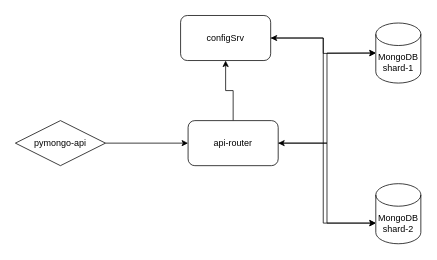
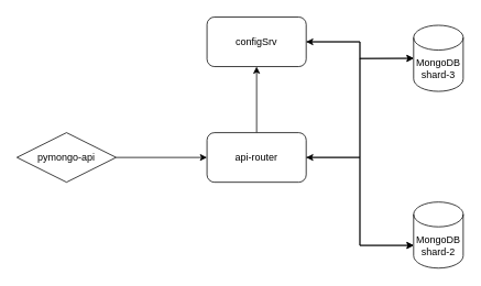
  <mxCell id="0" />
  <mxCell id="1" parent="0" />
- <mxCell id="2" value="MongoDB&lt;br&gt;shard-1" style="shape=cylinder3;whiteSpace=wrap;html=1;boundedLbl=1;backgroundOutline=1;size=15;" parent="1" vertex="1"><mxGeometry x="500" y="30" width="60" height="80" as="geometry" /></mxCell>
+ <mxCell id="2" value="MongoDB&lt;br&gt;shard-3" style="shape=cylinder3;whiteSpace=wrap;html=1;boundedLbl=1;backgroundOutline=1;size=15;" parent="1" vertex="1"><mxGeometry x="500" y="30" width="60" height="80" as="geometry" /></mxCell>
  <mxCell id="3" value="pymongo-api" style="rhombus;whiteSpace=wrap;html=1;" parent="1" vertex="1"><mxGeometry x="20" y="160" width="120" height="60" as="geometry" /></mxCell>
  <mxCell id="4" style="edgeStyle=orthogonalEdgeStyle;rounded=0;orthogonalLoop=1;jettySize=auto;html=1;exitX=1;exitY=0.5;exitDx=0;exitDy=0;" parent="1" source="3" target="7" edge="1"><mxGeometry relative="1" as="geometry"><mxPoint x="340" y="70" as="targetPoint" /></mxGeometry></mxCell>
  <mxCell id="5" value="MongoDB&lt;br&gt;shard-2" style="shape=cylinder3;whiteSpace=wrap;html=1;boundedLbl=1;backgroundOutline=1;size=15;" vertex="1" parent="1"><mxGeometry x="500" y="244" width="60" height="80" as="geometry" /></mxCell>
  <mxCell id="6" style="edgeStyle=orthogonalEdgeStyle;rounded=0;orthogonalLoop=1;jettySize=auto;html=1;entryX=0.5;entryY=1;entryDx=0;entryDy=0;" edge="1" parent="1" source="7" target="9"><mxGeometry relative="1" as="geometry" /></mxCell>
  <mxCell id="7" value="api-router" style="rounded=1;whiteSpace=wrap;html=1;" vertex="1" parent="1"><mxGeometry x="250" y="160" width="120" height="60" as="geometry" /></mxCell>
  <mxCell id="8" style="edgeStyle=orthogonalEdgeStyle;rounded=0;orthogonalLoop=1;jettySize=auto;html=1;" edge="1" parent="1" source="9"><mxGeometry relative="1" as="geometry"><mxPoint x="500" y="70" as="targetPoint" /></mxGeometry></mxCell>
- <mxCell id="9" value="configSrv" style="rounded=1;whiteSpace=wrap;html=1;" vertex="1" parent="1"><mxGeometry x="240" y="20" width="120" height="60" as="geometry" /></mxCell>
+ <mxCell id="9" value="configSrv" style="rounded=1;whiteSpace=wrap;html=1;" vertex="1" parent="1"><mxGeometry x="250" y="20" width="120" height="60" as="geometry" /></mxCell>
  <mxCell id="10" style="edgeStyle=orthogonalEdgeStyle;rounded=0;orthogonalLoop=1;jettySize=auto;html=1;entryX=0;entryY=0.5;entryDx=0;entryDy=0;entryPerimeter=0;" edge="1" parent="1" source="7" target="2"><mxGeometry relative="1" as="geometry" /></mxCell>
  <mxCell id="11" style="edgeStyle=orthogonalEdgeStyle;rounded=0;orthogonalLoop=1;jettySize=auto;html=1;entryX=0;entryY=0;entryDx=0;entryDy=52.5;entryPerimeter=0;startArrow=classic;startFill=1;" edge="1" parent="1" source="7" target="5"><mxGeometry relative="1" as="geometry" /></mxCell>
  <mxCell id="12" style="edgeStyle=orthogonalEdgeStyle;rounded=0;orthogonalLoop=1;jettySize=auto;html=1;entryX=0;entryY=0;entryDx=0;entryDy=52.5;entryPerimeter=0;startArrow=classic;startFill=1;" edge="1" parent="1" source="9" target="5"><mxGeometry relative="1" as="geometry" /></mxCell>
